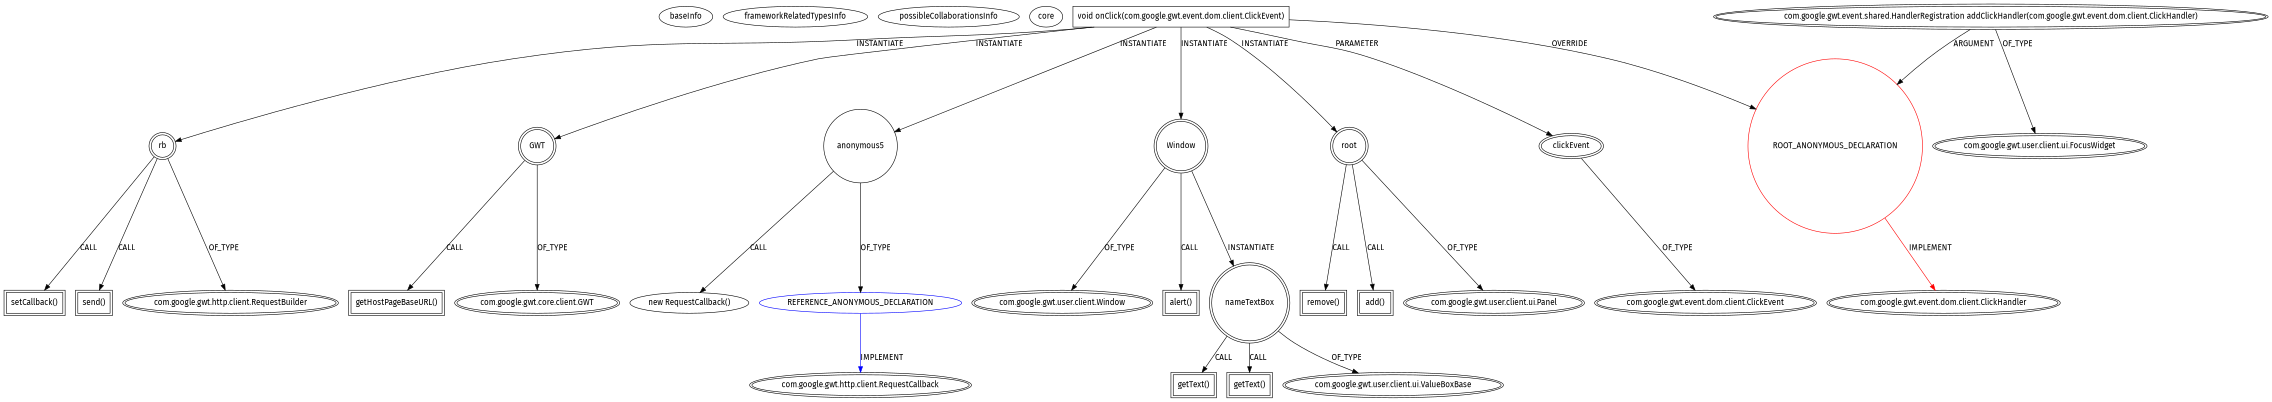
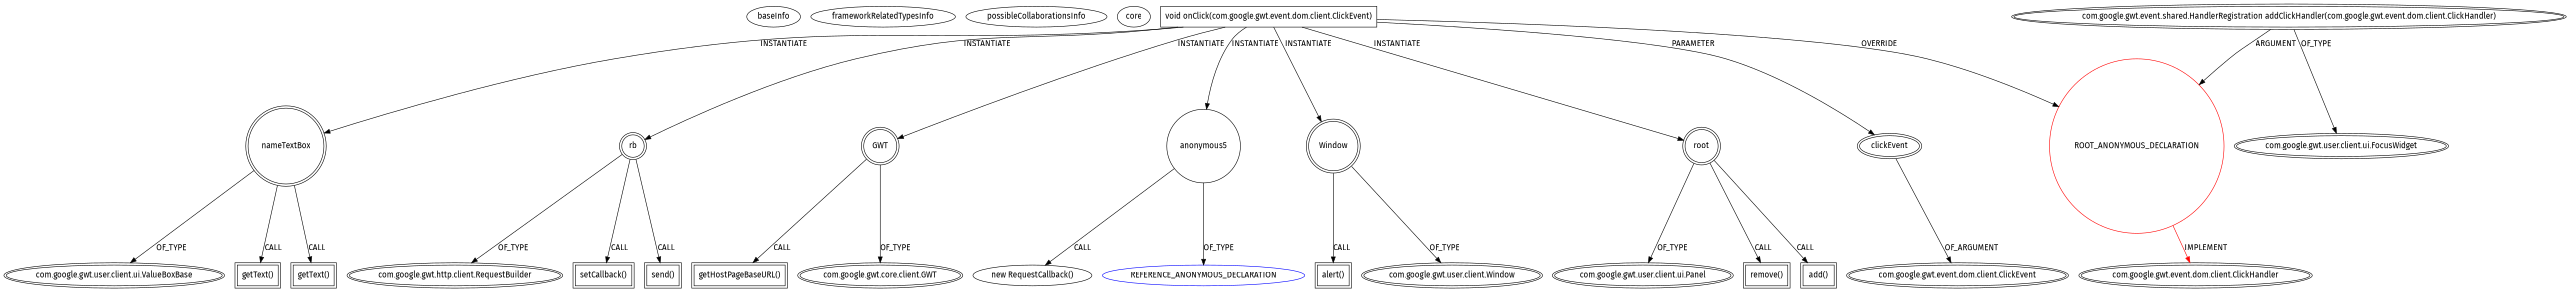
  digraph {
    fontname="Fira Sans"
    node [fontname="Fira Sans" isFrameworkType=true vertexType=INSIDE_CALL peripheries=2]
    edge [fontname="Fira Sans"]
    baseInfo [category=extension_graph graphId=12 isAnonymous=true possibleRelation=true isFrameworkType="" vertexType="" peripheries=""]
    frameworkRelatedTypesInfo [0="com.google.gwt.event.dom.client.ClickHandler" isFrameworkType="" vertexType="" peripheries=""]
    possibleCollaborationsInfo [0="12~OVERRIDING_METHOD_DECLARATION-INSTANTIATION-~com.google.gwt.event.dom.client.ClickHandler ~com.google.gwt.http.client.RequestCallback ~true~true" isFrameworkType="" vertexType="" peripheries=""]
    n4 [contextSignature="com.google.gwt.user.client.ui.Widget addPassengerWidget(int,int)" filePath="/12010994-GLI-TP1/GLI-TP1-master/src/main/java/fr/istic/m2gl/gli/client/TableWidget.java" graphId=12 label=core projectName="12010994-GLI-TP1" isFrameworkType="" vertexType="" peripheries=""]
    n5 [color=red isFrameworkType=false label=ROOT_ANONYMOUS_DECLARATION shape=circle vertexType=ROOT_ANONYMOUS_DECLARATION peripheries=""]
    n6 [label="com.google.gwt.event.dom.client.ClickHandler" vertexType=FRAMEWORK_INTERFACE_TYPE]
    n7 [isFrameworkType=false label="void onClick(com.google.gwt.event.dom.client.ClickEvent)" shape=box vertexType=OVERRIDING_METHOD_DECLARATION peripheries=""]
    n8 [label=clickEvent vertexType=PARAMETER_DECLARATION]
    n9 [label=nameTextBox shape=circle vertexType=VARIABLE_EXPRESION]
    n10 [label=rb shape=circle vertexType=VARIABLE_EXPRESION]
    n11 [label=GWT shape=circle vertexType=VARIABLE_EXPRESION]
    n12 [isFrameworkType=false label=anonymous5 shape=circle vertexType=VARIABLE_EXPRESION peripheries=""]
    n13 [label=Window shape=circle vertexType=VARIABLE_EXPRESION]
    n14 [label=root shape=circle vertexType=VARIABLE_EXPRESION]
    n15 [label="com.google.gwt.event.shared.HandlerRegistration addClickHandler(com.google.gwt.event.dom.client.ClickHandler)" vertexType=OUTSIDE_CALL]
    n16 [label="com.google.gwt.user.client.ui.FocusWidget" vertexType=FRAMEWORK_CLASS_TYPE]
    n17 [label="com.google.gwt.event.dom.client.ClickEvent" vertexType=FRAMEWORK_CLASS_TYPE]
    n18 [label="com.google.gwt.user.client.ui.ValueBoxBase" vertexType=FRAMEWORK_CLASS_TYPE]
    n19 [label="getText()" shape=box]
    n20 [label="getText()" shape=box]
    n21 [label="com.google.gwt.http.client.RequestBuilder" vertexType=FRAMEWORK_CLASS_TYPE]
    n22 [label="setCallback()" shape=box]
    n23 [label="send()" shape=box]
    n24 [label="com.google.gwt.core.client.GWT" vertexType=FRAMEWORK_CLASS_TYPE]
    n25 [label="getHostPageBaseURL()" shape=box]
    n26 [color=blue isFrameworkType=false label=REFERENCE_ANONYMOUS_DECLARATION vertexType=REFERENCE_ANONYMOUS_DECLARATION peripheries=""]
    n27 [isFrameworkType=false label="new RequestCallback()" vertexType=CONSTRUCTOR_CALL peripheries=""]
    n28 [label="com.google.gwt.user.client.Window" vertexType=FRAMEWORK_CLASS_TYPE]
    n29 [label="alert()" shape=box]
    n30 [label="com.google.gwt.user.client.ui.Panel" vertexType=FRAMEWORK_CLASS_TYPE]
    n31 [label="remove()" shape=box]
    n32 [label="add()" shape=box]
-   n33 [label="com.google.gwt.http.client.RequestCallback" vertexType=FRAMEWORK_INTERFACE_TYPE]
    n5 -> n6 [color=red label=IMPLEMENT]
    n7 -> n5 [label=OVERRIDE]
    n7 -> n8 [label=PARAMETER]
-   n13 -> n9 [label=INSTANTIATE]
+   n7 -> n9 [label=INSTANTIATE]
    n7 -> n10 [label=INSTANTIATE]
    n7 -> n11 [label=INSTANTIATE]
    n7 -> n12 [label=INSTANTIATE]
    n7 -> n13 [label=INSTANTIATE]
    n7 -> n14 [label=INSTANTIATE]
-   n8 -> n17 [label=OF_TYPE]
+   n8 -> n17 [label=OF_ARGUMENT]
    n9 -> n18 [label=OF_TYPE]
    n9 -> n19 [label=CALL]
    n9 -> n20 [label=CALL]
    n10 -> n21 [label=OF_TYPE]
    n10 -> n22 [label=CALL]
    n10 -> n23 [label=CALL]
    n11 -> n24 [label=OF_TYPE]
    n11 -> n25 [label=CALL]
    n12 -> n26 [label=OF_TYPE]
    n12 -> n27 [label=CALL]
    n13 -> n28 [label=OF_TYPE]
    n13 -> n29 [label=CALL]
    n14 -> n30 [label=OF_TYPE]
    n14 -> n31 [label=CALL]
    n14 -> n32 [label=CALL]
    n15 -> n5 [label=ARGUMENT]
    n15 -> n16 [label=OF_TYPE]
-   n26 -> n33 [color=blue label=IMPLEMENT]
  }
